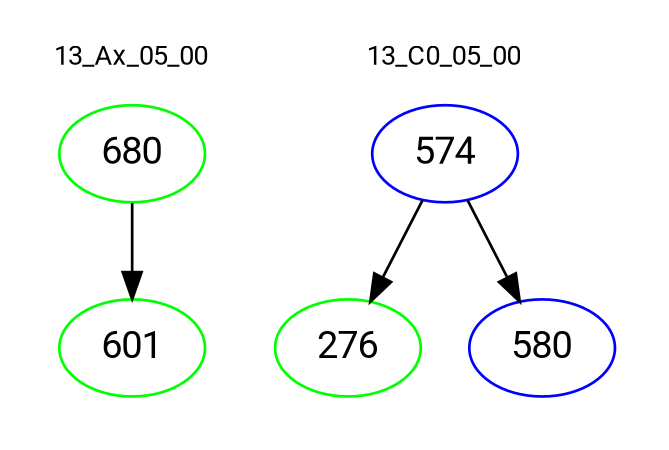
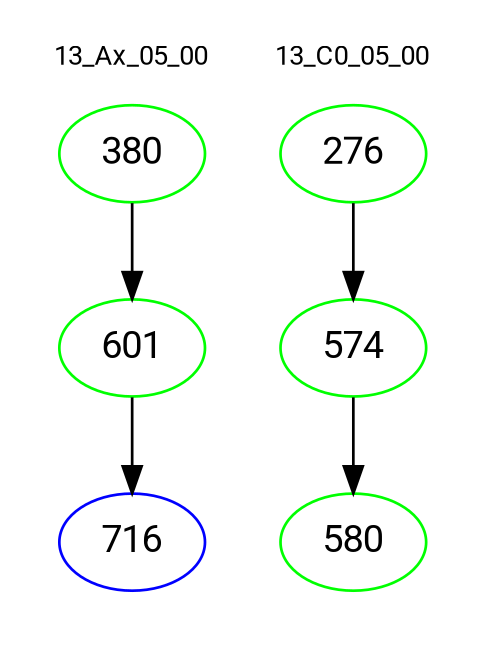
  digraph {
    fontname=Roboto
    node [color=green fontname=Roboto]
    edge [color=black fontname=Roboto]
-   n1 [label=680]
+   n1 [label=380]
    n2 [label=601]
+   n3 [color=blue label=716]
    n4 [label=276]
-   n5 [color=blue label=574]
-   n6 [color=blue label=580]
+   n5 [label=574]
+   n6 [label=580]
    subgraph cluster_1 {
      color=white
      fontsize=10
      label="13_Ax_05_00"
      n1
      n2
+     n3
    }
    subgraph cluster_2 {
      color=white
      fontsize=10
      label="13_C0_05_00"
      n4
      n5
      n6
    }
    n1 -> n2
-   n5 -> n4
+   n2 -> n3
+   n4 -> n5
    n5 -> n6
  }
